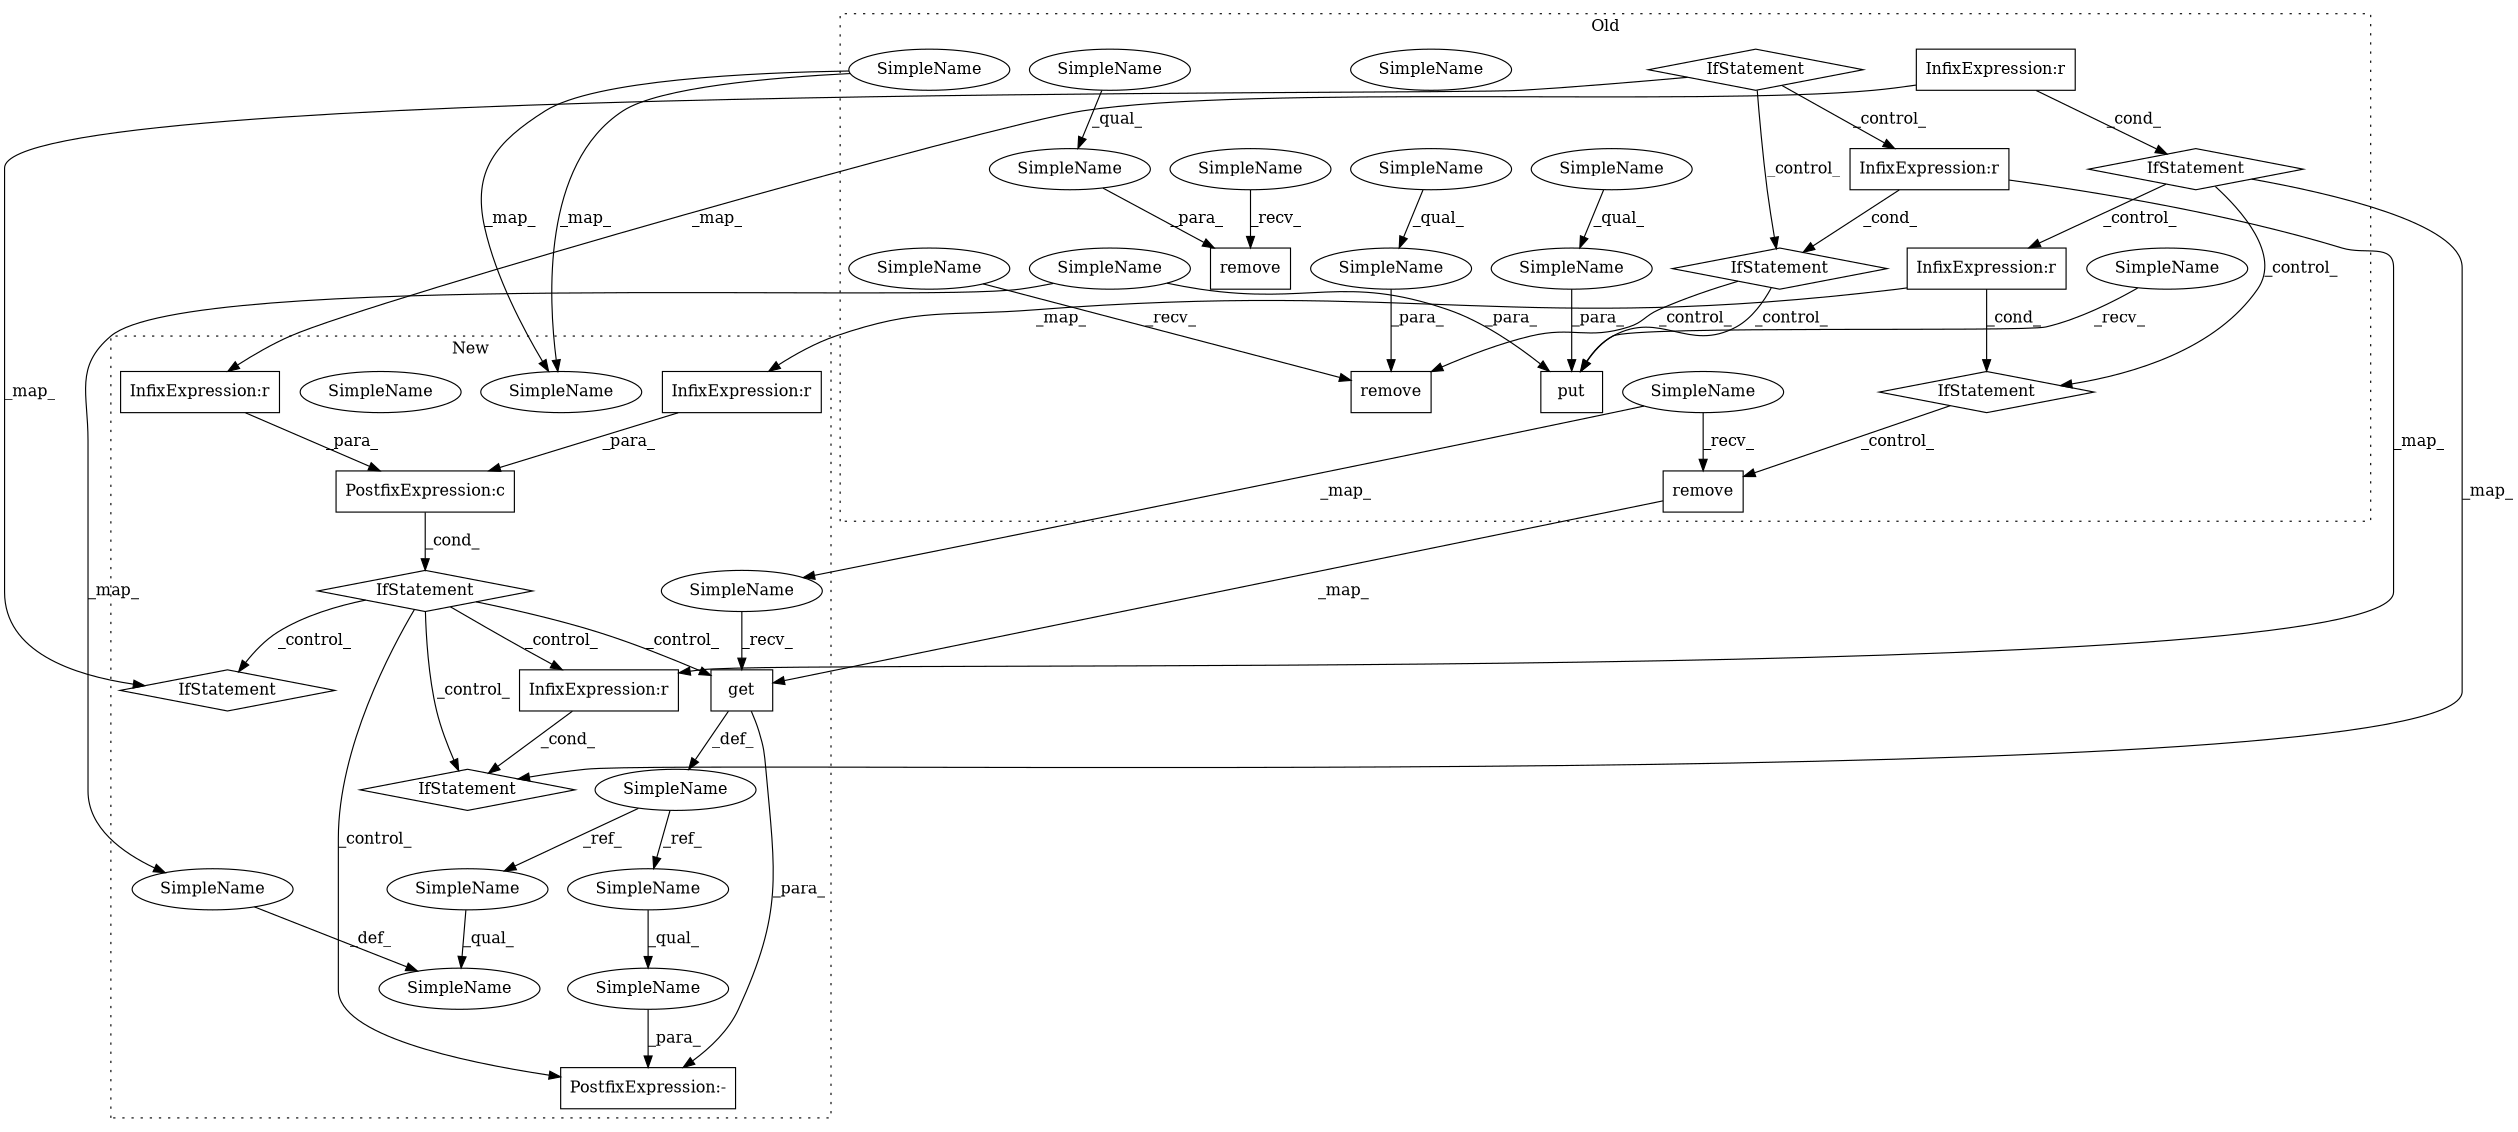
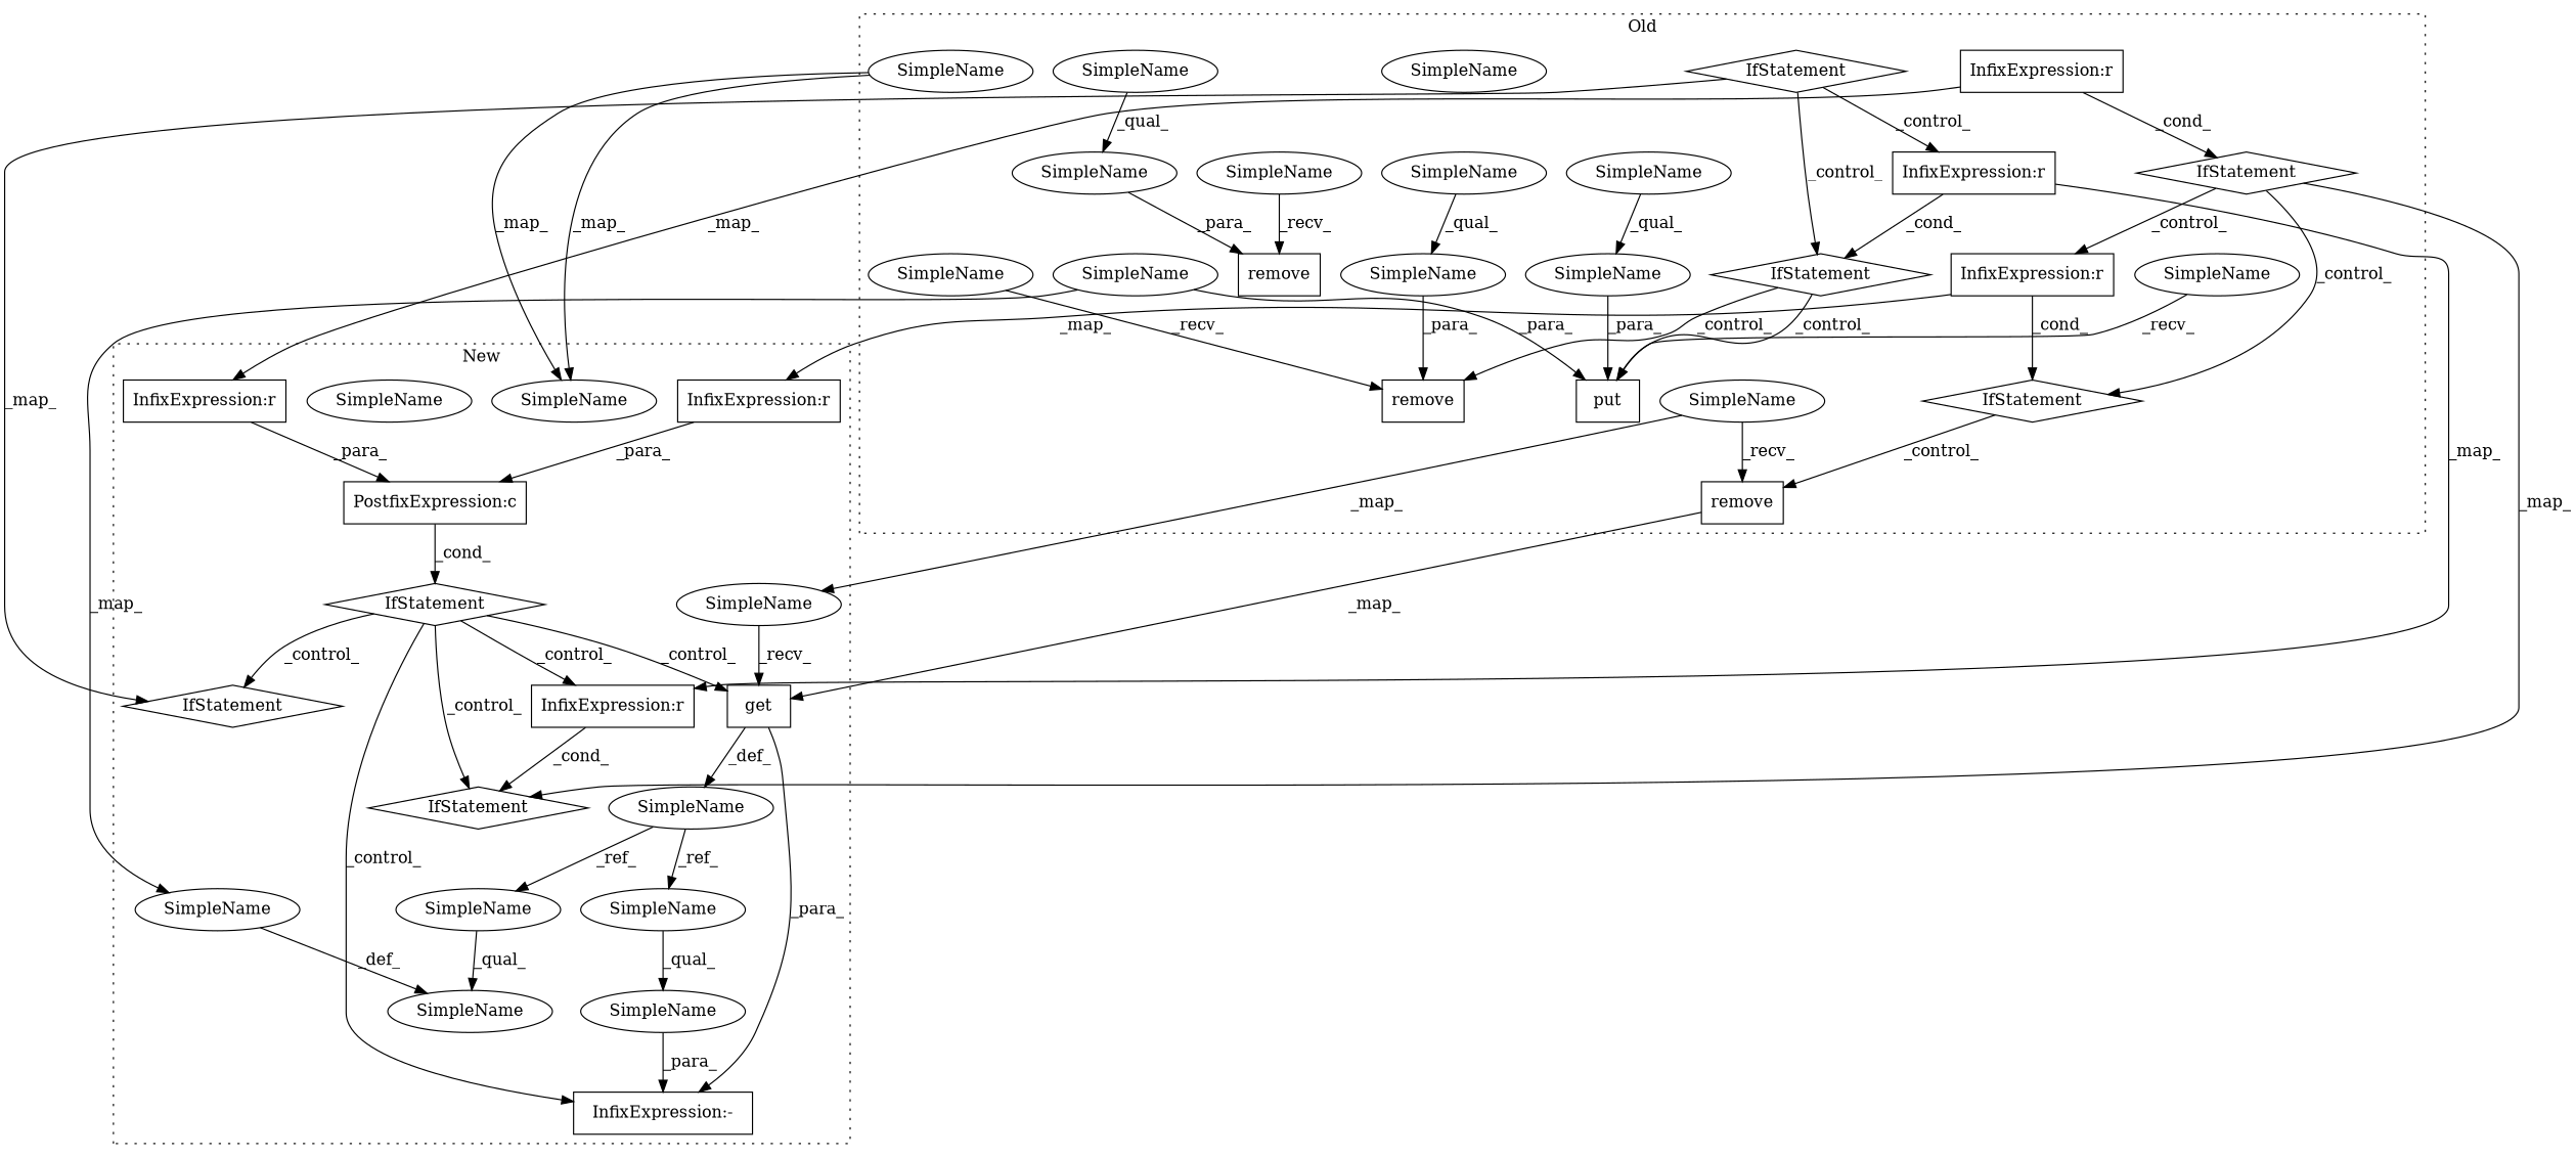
  digraph {
    node [a=42 l=4 s=9834 shape=ellipse]
    n1 [a=32 l="7,1" label=remove s="9517,9532" shape=box]
    n2 [a=25 l="4,2" label=IfStatement s="9274,9306" shape=diamond]
    n3 [a=27 label="InfixExpression:r" s=9298 shape=box]
    n4 [a=27 label="InfixExpression:r" s=9400 shape=box]
    n5 [l=12 label=SimpleName s=9504]
    n6 [l=20 label=SimpleName s=9772]
    n7 [a=25 l="4,2" label=IfStatement s="9380,9408" shape=diamond]
    n8 [l=8 label=SimpleName]
    n9 [a=32 l="7,1" label=remove s="9827,9842" shape=box]
    n10 [a=25 l="4,2" label=IfStatement s="9682,9714" shape=diamond]
    n11 [a=25 l="4,2" label=IfStatement s="9576,9604" shape=diamond]
    n12 [l=8 label=SimpleName s=9902]
    n13 [a=32 l="7,1" label=remove s="9895,9910" shape=box]
    n14 [a=27 label="InfixExpression:r" s=9706 shape=box]
    n15 [l=16 label=SimpleName s=9466]
    n16 [l=16 label=SimpleName s=9466]
    n17 [l=8 label=SimpleName s=9886]
    n18 [l=8 label=SimpleName s=9762]
    n19 [a=32 l="4,1" label=put s="9758,9792" shape=box]
    n20 [l=12 label=SimpleName s=9814]
    n21 [l=12 label=SimpleName s=9745]
    n22 [label=SimpleName s=9902]
    n23 [label=SimpleName s=9762]
    n24 [label=SimpleName]
    n25 [a=32 l="4,1" label=get s="9590,9602" shape=box]
    n26 [a=25 l="4,2" label=IfStatement s="9635,9667" shape=diamond]
    n27 [a=27 label="InfixExpression:r" s=9457 shape=box]
    n28 [a=27 label="PostfixExpression:c" s=9465 shape=box]
    n29 [a=27 label="InfixExpression:r" s=9485 shape=box]
    n30 [l=7 label=SimpleName s=9567]
    n31 [l=12 label=SimpleName s=9849]
    n32 [l=12 label=SimpleName s=9577]
    n33 [l=20 label=SimpleName s=9864]
    n34 [a=25 l="4,2" label=IfStatement s="9433,9493" shape=diamond]
    n35 [a=25 l="4,2" label=IfStatement s="9809,9837" shape=diamond]
    n36 [a=27 label="InfixExpression:r" s=9659 shape=box]
    n37 [l=16 label=SimpleName s=9694]
    n38 [l=16 label=SimpleName s=9694]
    n39 [l=13 label=SimpleName s=9611]
-   n40 [a=37 l=2 label="PostfixExpression:-" s=9624 shape=box]
+   n40 [a=37 l=2 label="InfixExpression:-" s=9624 shape=box]
    n41 [l=7 label=SimpleName s=9849]
    n42 [l=7 label=SimpleName s=9611]
    subgraph cluster_1 {
      label=Old
      style=dotted
      n1
      n2
      n3
      n4
      n5
      n6
      n7
      n8
      n9
      n10
      n11
      n12
      n13
      n14
      n15
      n16
      n17
      n18
      n19
      n20
      n21
      n22
      n23
      n24
    }
    subgraph cluster_2 {
      label=New
      style=dotted
      n25
      n26
      n27
      n28
      n29
      n30
      n31
      n32
      n33
      n34
      n35
      n36
      n37
      n38
      n39
      n40
      n41
      n42
    }
    n1 -> n25 [label=_map_]
    n2 -> n4 [label=_control_]
    n2 -> n7 [label=_control_]
    n2 -> n26 [label=_map_]
    n3 -> n2 [label=_cond_]
    n3 -> n27 [label=_map_]
    n4 -> n7 [label=_cond_]
    n4 -> n29 [label=_map_]
    n5 -> n1 [label=_recv_]
    n5 -> n32 [label=_map_]
    n6 -> n19 [label=_para_]
    n6 -> n33 [label=_map_]
    n7 -> n1 [label=_control_]
    n8 -> n9 [label=_para_]
    n10 -> n9 [label=_control_]
    n10 -> n19 [label=_control_]
    n11 -> n10 [label=_control_]
    n11 -> n14 [label=_control_]
    n11 -> n35 [label=_map_]
    n12 -> n13 [label=_para_]
    n14 -> n10 [label=_cond_]
    n14 -> n36 [label=_map_]
    n16 -> n38 [label=_map_]
    n16 -> n38 [label=_map_]
    n17 -> n13 [label=_recv_]
    n18 -> n19 [label=_para_]
    n20 -> n9 [label=_recv_]
    n21 -> n19 [label=_recv_]
    n22 -> n12 [label=_qual_]
    n23 -> n18 [label=_qual_]
    n24 -> n8 [label=_qual_]
    n25 -> n30 [label=_def_]
    n25 -> n40 [label=_para_]
    n27 -> n28 [label=_para_]
    n28 -> n34 [label=_cond_]
    n29 -> n28 [label=_para_]
    n30 -> n41 [label=_ref_]
    n30 -> n42 [label=_ref_]
    n32 -> n25 [label=_recv_]
    n33 -> n31 [label=_def_]
    n34 -> n25 [label=_control_]
    n34 -> n26 [label=_control_]
    n34 -> n35 [label=_control_]
    n34 -> n36 [label=_control_]
    n34 -> n40 [label=_control_]
    n36 -> n26 [label=_cond_]
    n39 -> n40 [label=_para_]
    n41 -> n31 [label=_qual_]
    n42 -> n39 [label=_qual_]
  }
